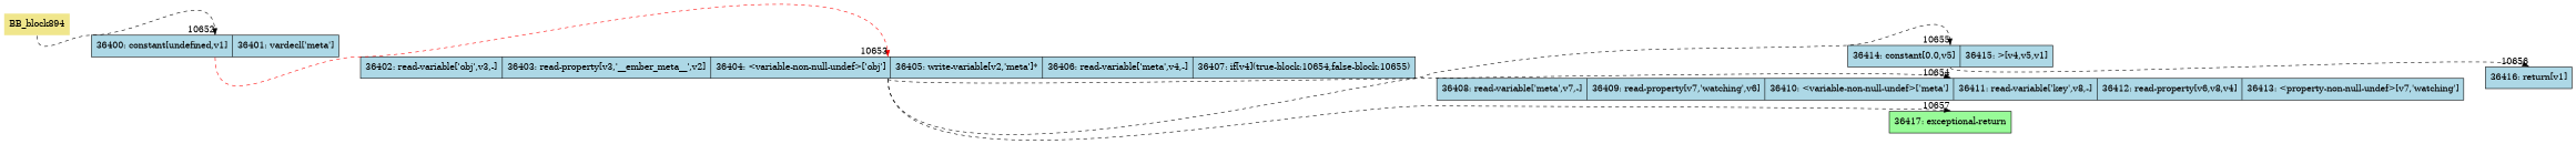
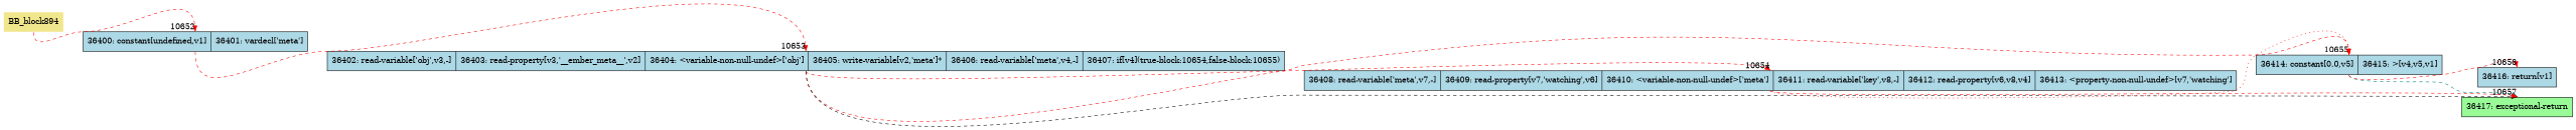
  digraph {
    rankdir=LR
    node [fillcolor=lightblue shape=record style=filled]
    edge [color=red headport=n style=dashed tailport=s]
    n1 [fillcolor=khaki label=BB_block894 shape=none]
    n2 [label="{36400: constant[undefined,v1]|36401: vardecl['meta']}"]
    n3 [label="{36402: read-variable['obj',v3,-]|36403: read-property[v3,'__ember_meta__',v2]|36404: \<variable-non-null-undef\>['obj']|36405: write-variable[v2,'meta']*|36406: read-variable['meta',v4,-]|36407: if[v4](true-block:10654,false-block:10655)}"]
    n4 [label="{36414: constant[0.0,v5]|36415: \>[v4,v5,v1]}"]
    n5 [label="{36408: read-variable['meta',v7,-]|36409: read-property[v7,'watching',v6]|36410: \<variable-non-null-undef\>['meta']|36411: read-variable['key',v8,-]|36412: read-property[v6,v8,v4]|36413: \<property-non-null-undef\>[v7,'watching']}"]
    n6 [fillcolor=palegreen label="{36417: exceptional-return}"]
    n7 [label="{36416: return[v1]}"]
-   n1 -> n2 [color=black headlabel="    10652"]
+   n1 -> n2 [headlabel="    10652"]
    n2 -> n3 [headlabel="      10653"]
-   n3 -> n4 [color=black headlabel="      10655"]
-   n3 -> n5 [color=black headlabel="      10654"]
+   n3 -> n4 [headlabel="      10655"]
+   n3 -> n5 [headlabel="      10654"]
    n3 -> n6 [color=black headlabel="      10657"]
-   n4 -> n7 [color=black headlabel="      10656"]
+   n4 -> n6 [color=teal]
+   n4 -> n7 [headlabel="      10656"]
+   n5 -> n4 [style=dotted]
+   n5 -> n6
  }
